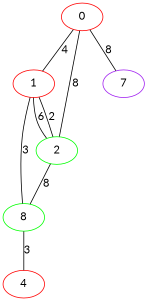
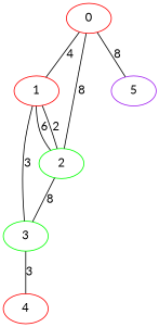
  graph {
    fontname=Lato
    node [color=red fontname=Lato weight=1]
    edge [fontname=Lato]
    0
    1
    2 [color=green weight=2]
-   5 [color=purple weight=4 label=7]
-   3 [color=green weight=2 label=8]
+   5 [color=purple weight=4]
+   3 [color=green weight=2]
    4
    0 -- 1 [label=4]
    0 -- 2 [label=8]
    0 -- 5 [label=8]
    1 -- 2 [label=2]
    1 -- 2 [label=6]
    1 -- 3 [label=3]
    2 -- 3 [label=8]
    3 -- 4 [label=3]
  }
